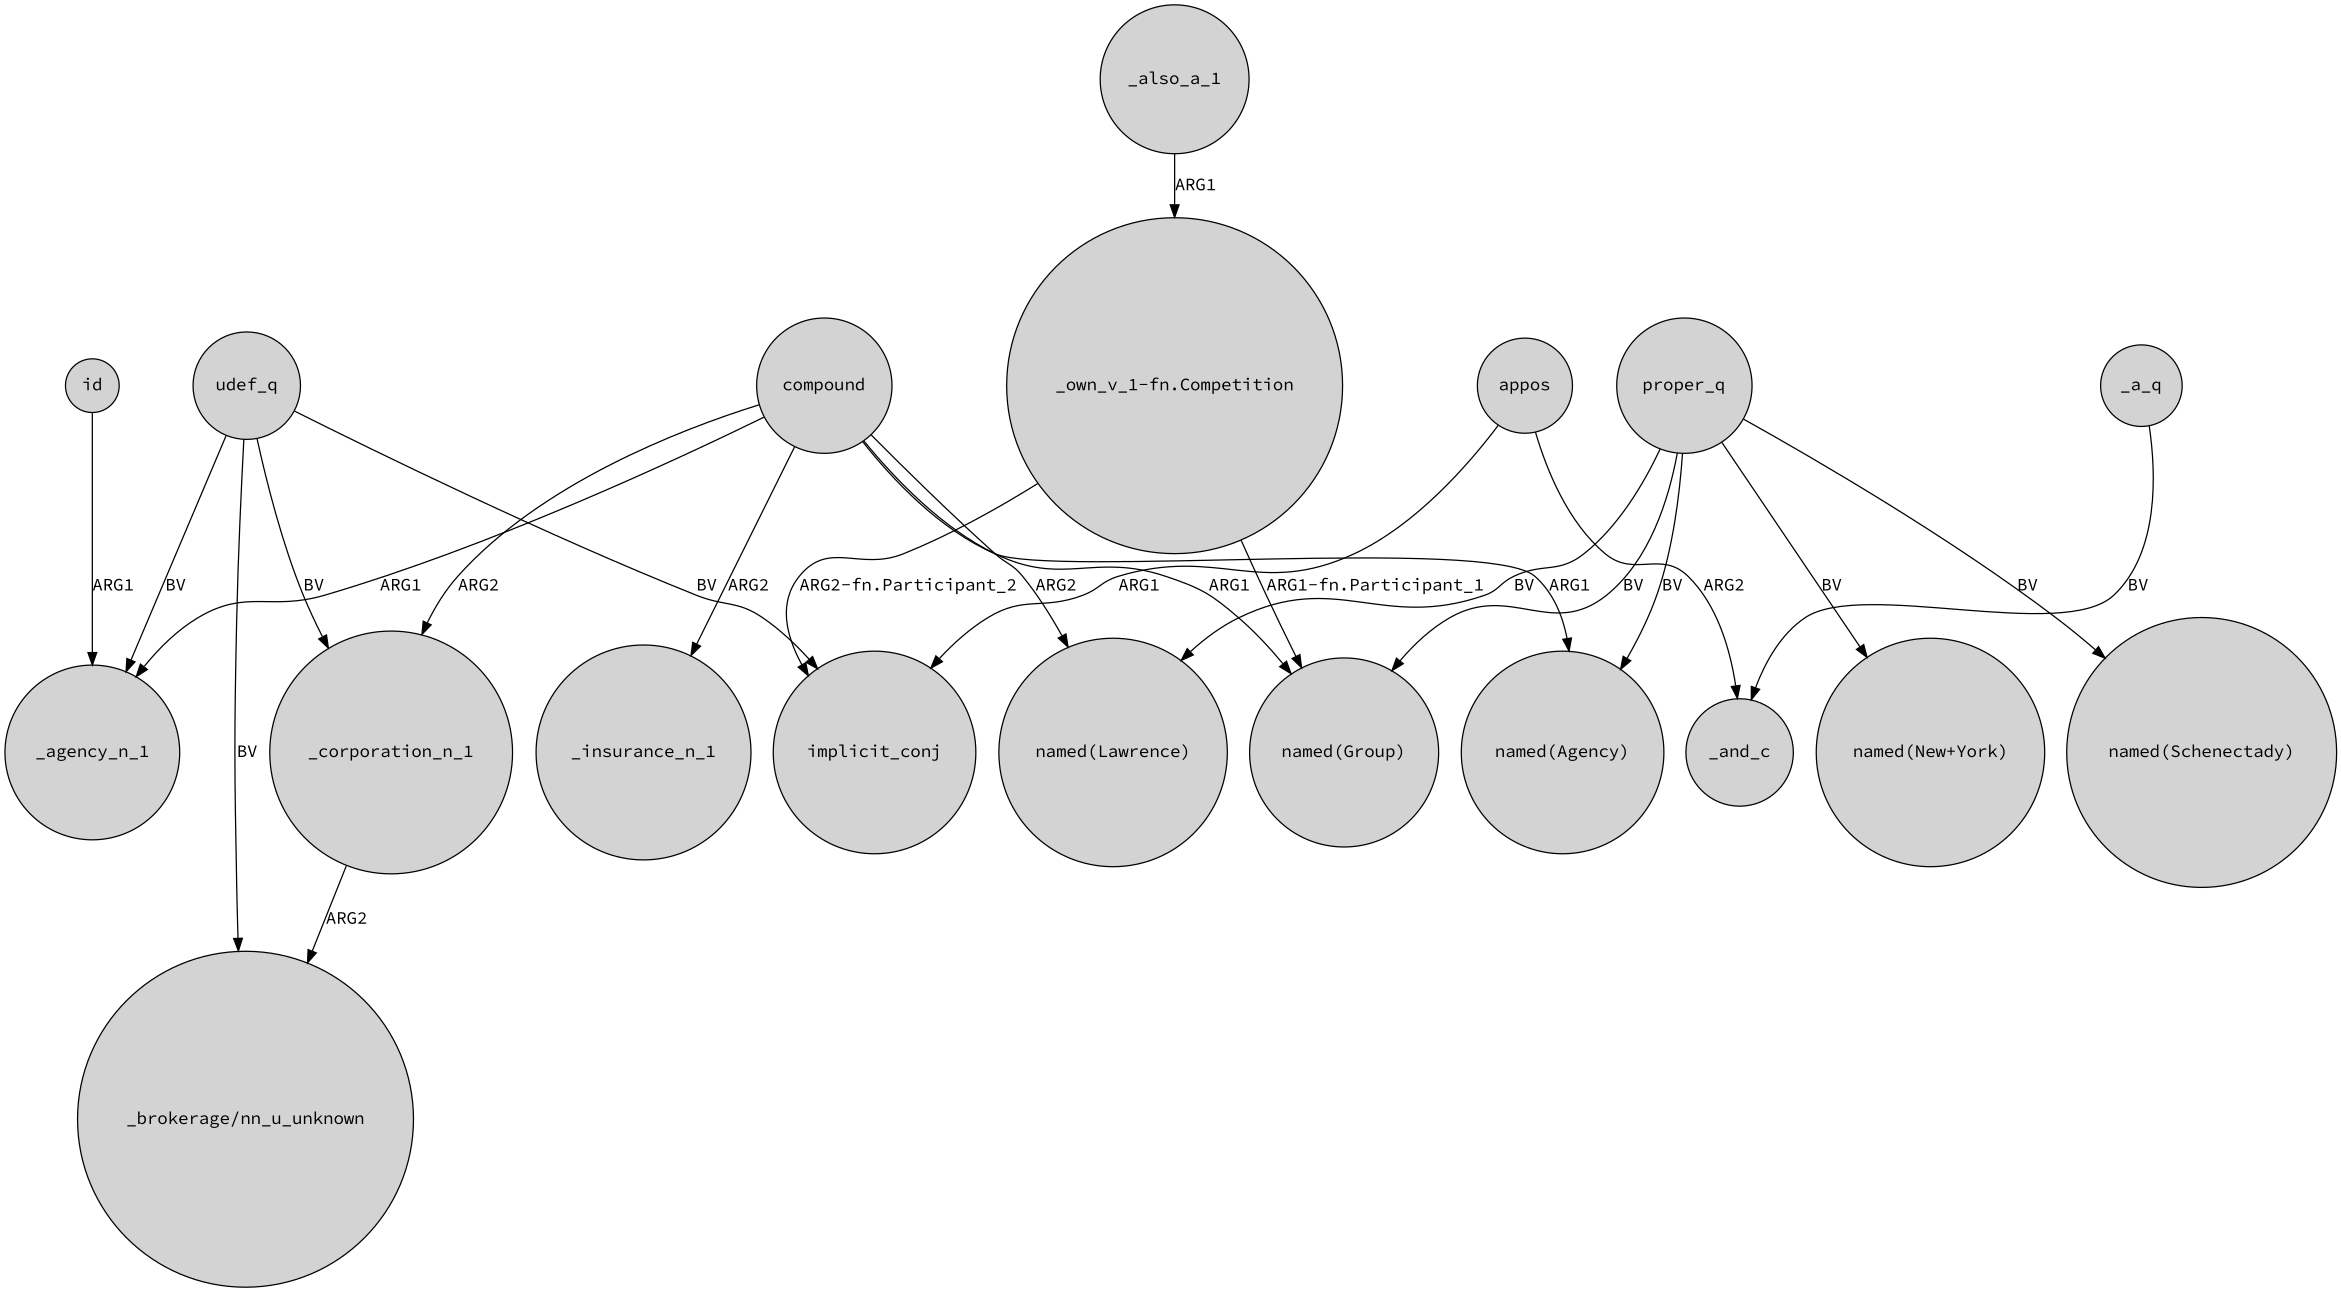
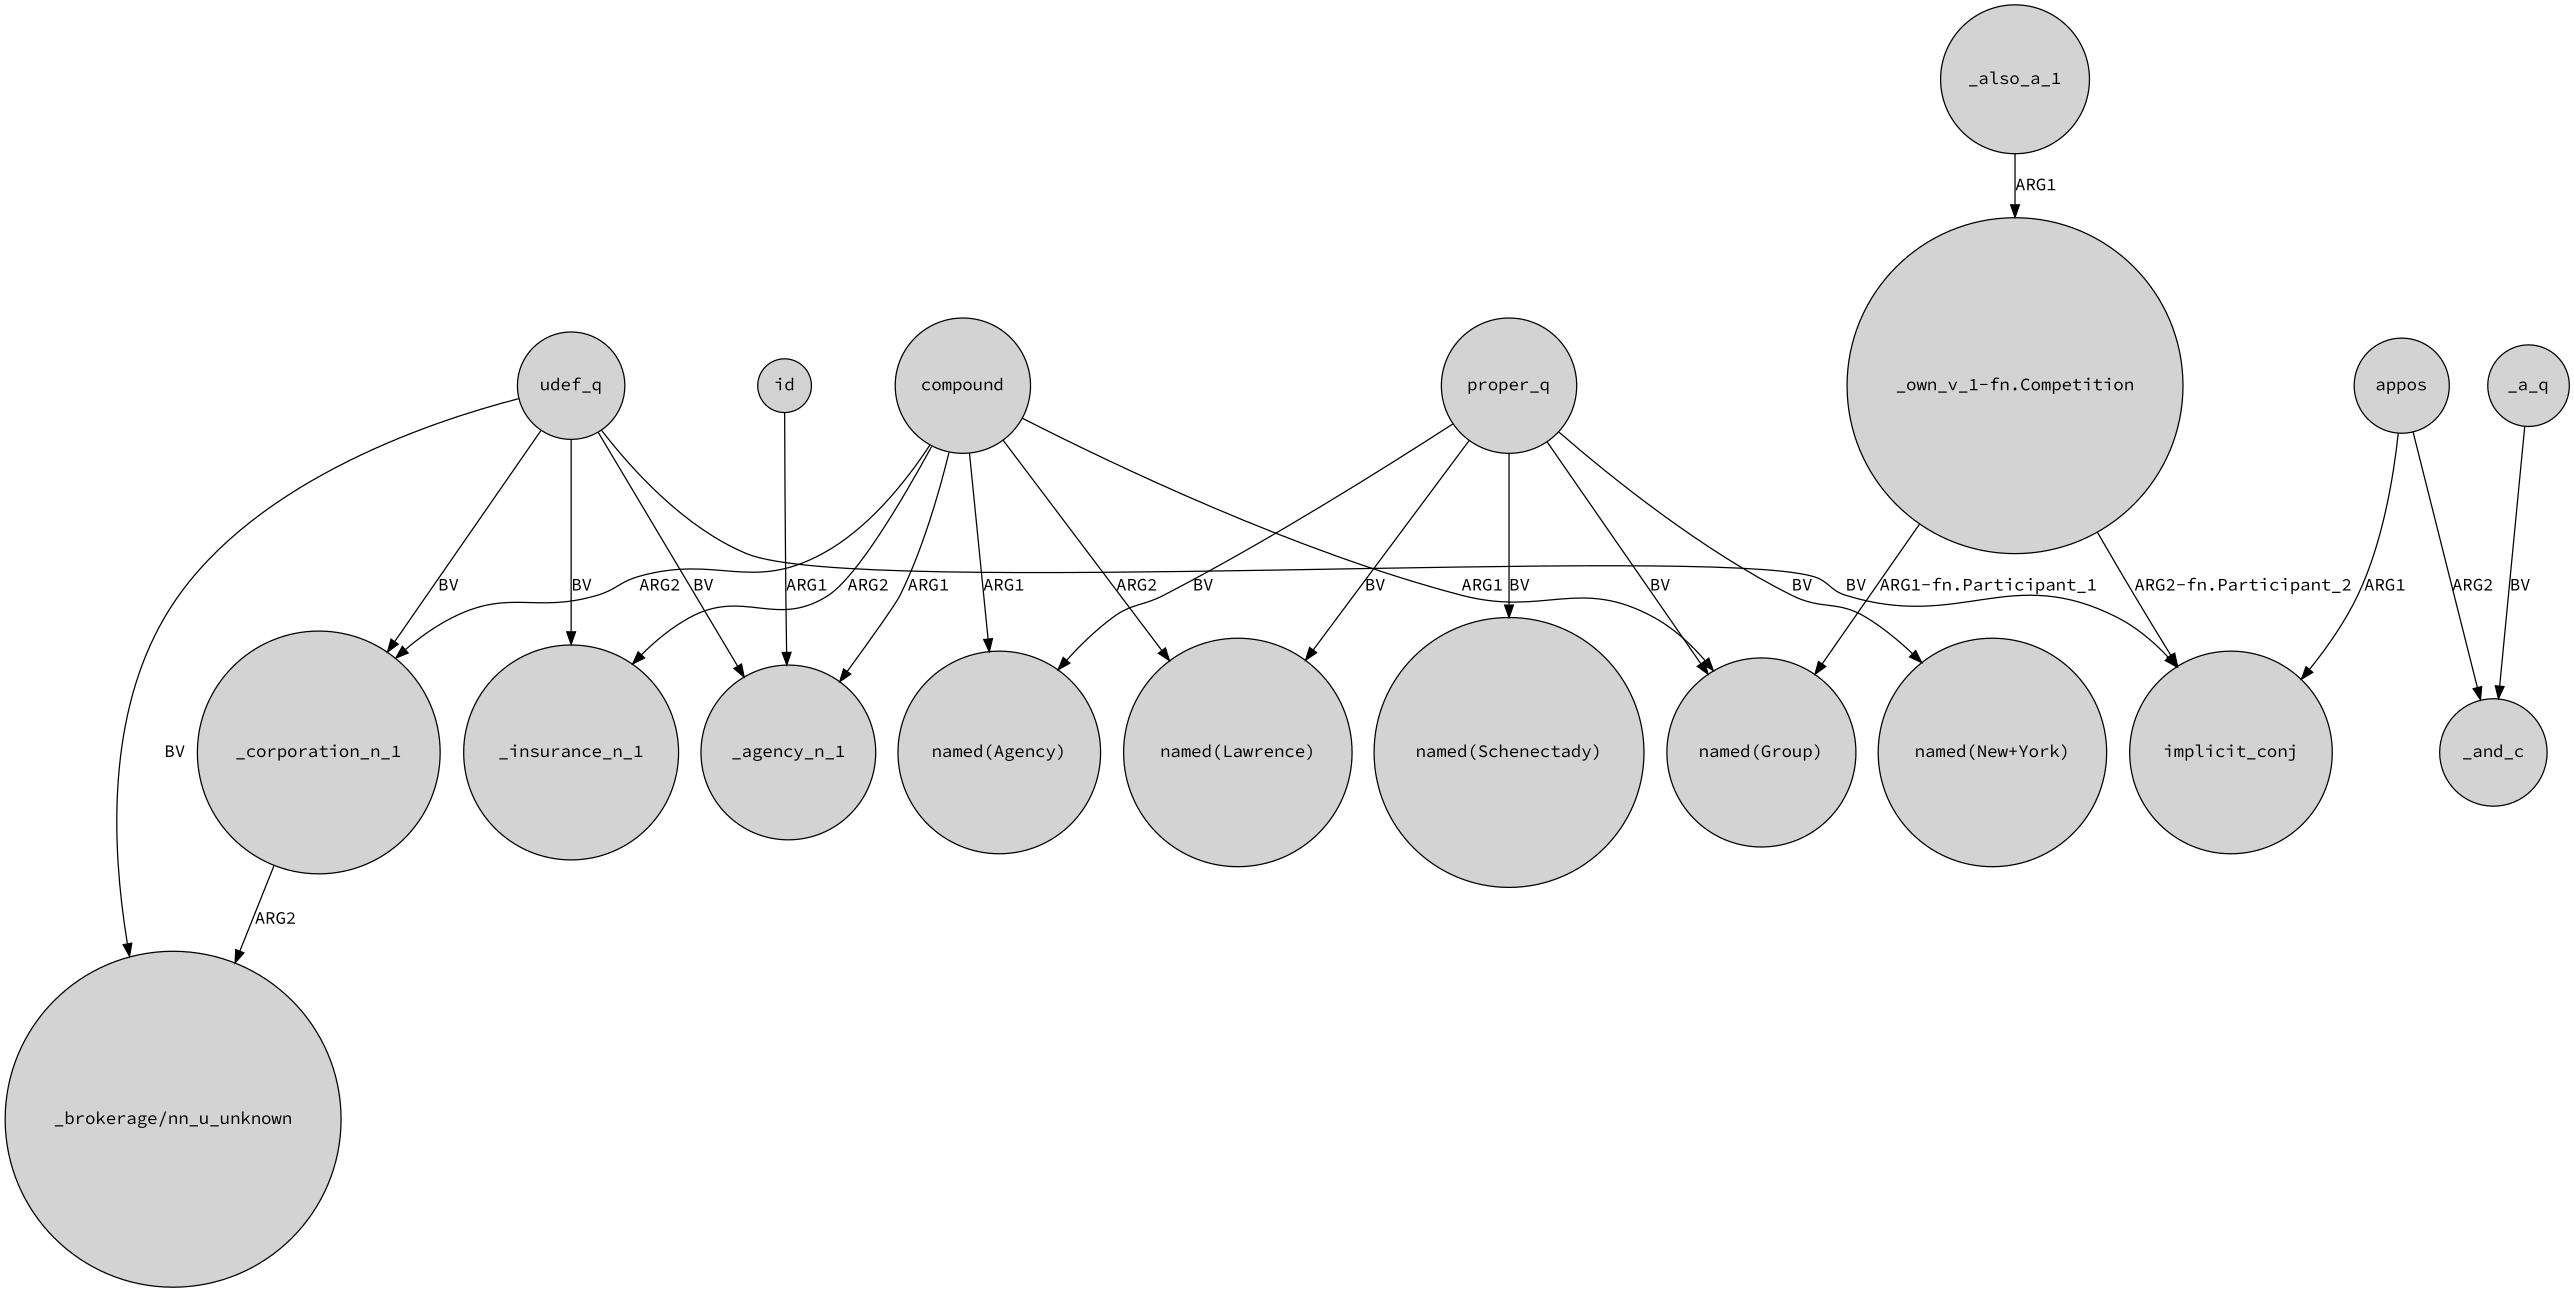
  digraph {
    fontname="Source Code Pro"
    node [fontname="Source Code Pro" shape=circle style=filled]
    edge [fontname="Source Code Pro"]
    compound
    _agency_n_1
    "named(Group)"
    _insurance_n_1
    "named(Lawrence)"
    "named(Agency)"
    _corporation_n_1
    "_brokerage/nn_u_unknown"
    "_own_v_1-fn.Competition"
    implicit_conj
    udef_q
    appos
    _and_c
    id
    _a_q
    proper_q
    "named(New+York)"
    "named(Schenectady)"
    _also_a_1
    compound -> _agency_n_1 [label=ARG1]
    compound -> "named(Group)" [label=ARG1]
    compound -> _insurance_n_1 [label=ARG2]
    compound -> "named(Lawrence)" [label=ARG2]
    compound -> "named(Agency)" [label=ARG1]
    compound -> _corporation_n_1 [label=ARG2]
    _corporation_n_1 -> "_brokerage/nn_u_unknown" [label=ARG2]
    "_own_v_1-fn.Competition" -> "named(Group)" [label="ARG1-fn.Participant_1"]
    "_own_v_1-fn.Competition" -> implicit_conj [label="ARG2-fn.Participant_2"]
    udef_q -> _agency_n_1 [label=BV]
+   udef_q -> _insurance_n_1 [label=BV]
    udef_q -> _corporation_n_1 [label=BV]
    udef_q -> "_brokerage/nn_u_unknown" [label=BV]
    udef_q -> implicit_conj [label=BV]
    appos -> implicit_conj [label=ARG1]
    appos -> _and_c [label=ARG2]
    id -> _agency_n_1 [label=ARG1]
    _a_q -> _and_c [label=BV]
    proper_q -> "named(Group)" [label=BV]
    proper_q -> "named(Lawrence)" [label=BV]
    proper_q -> "named(Agency)" [label=BV]
    proper_q -> "named(New+York)" [label=BV]
    proper_q -> "named(Schenectady)" [label=BV]
    _also_a_1 -> "_own_v_1-fn.Competition" [label=ARG1]
  }
